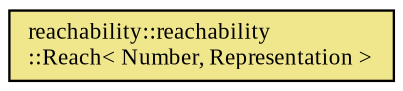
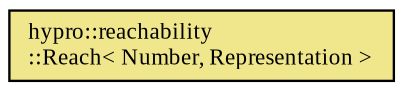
  digraph {
    rankdir=LR
    fontname="Liberation Serif"
-   n1 [color=black fillcolor=khaki fontname="Liberation Serif" fontsize=10 height=0.2 label="reachability::reachability\l::Reach\< Number, Representation \>" shape=record style=filled width=0.4]
+   n1 [color=black fillcolor=khaki fontname="Liberation Serif" fontsize=10 height=0.2 label="hypro::reachability\l::Reach\< Number, Representation \>" shape=record style=filled width=0.4]
  }
